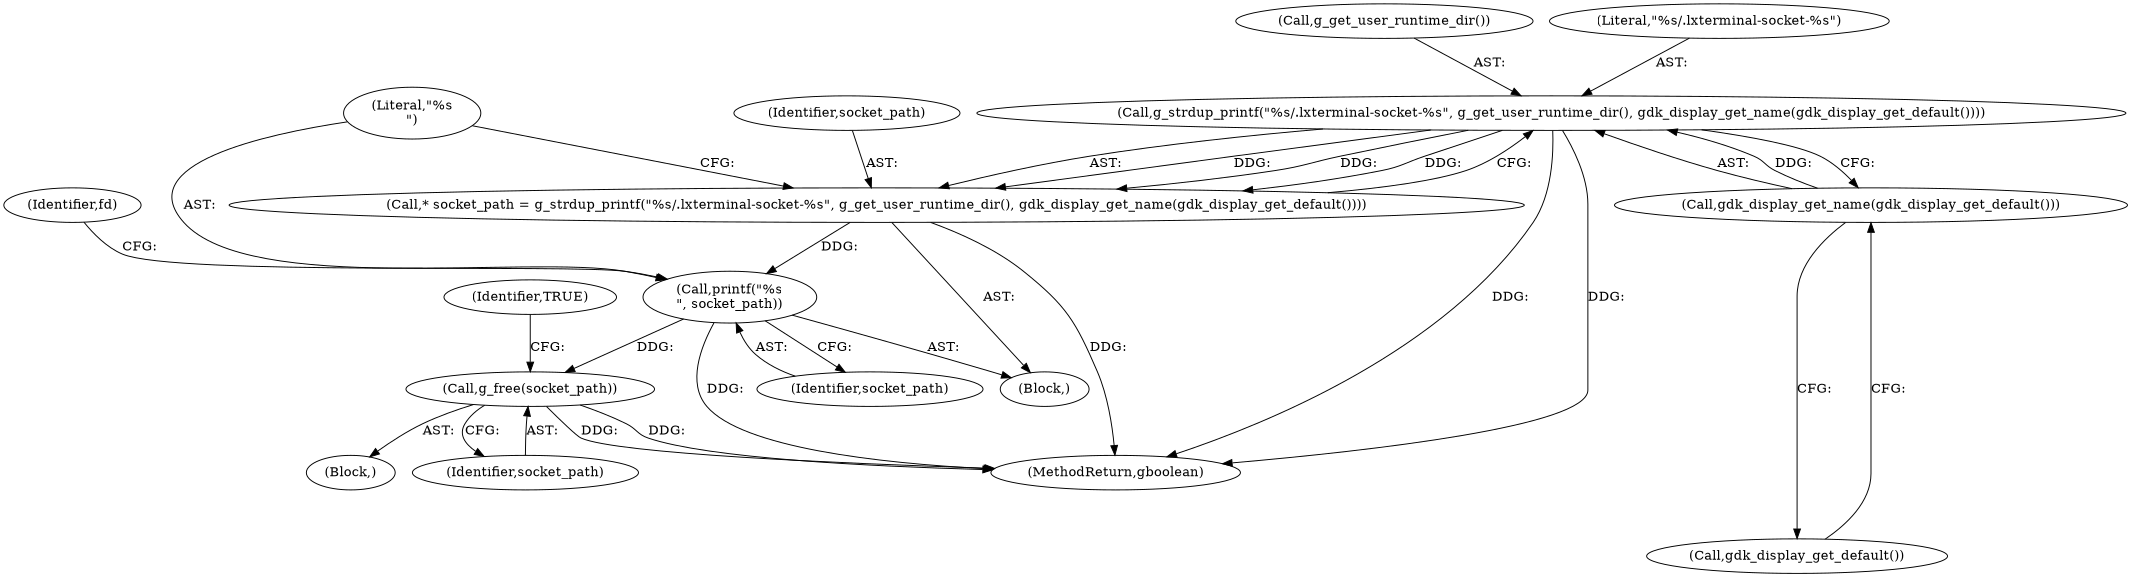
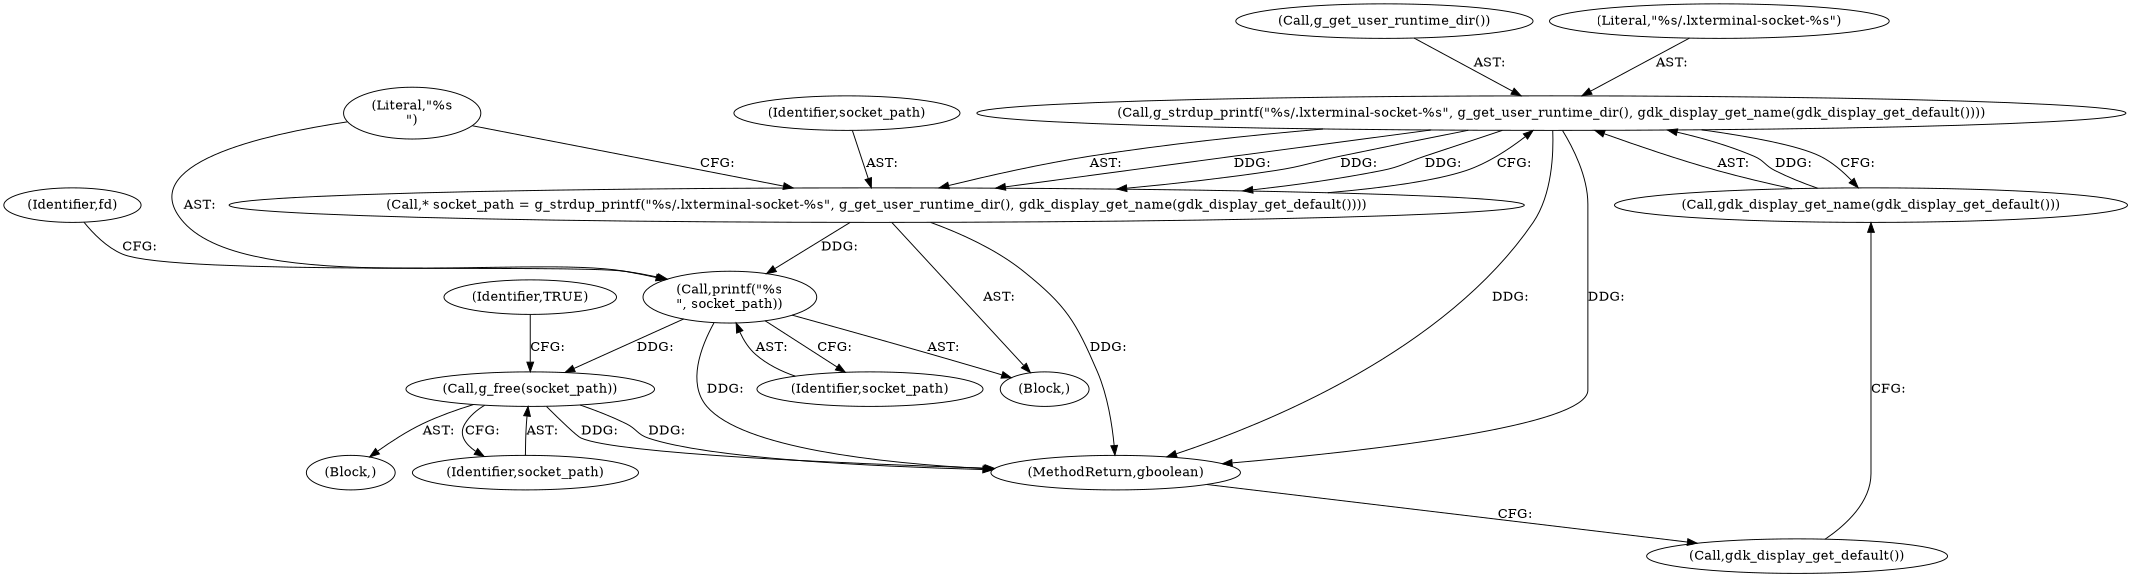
  digraph {
    n1 [label="(Call,g_strdup_printf(\"%s/.lxterminal-socket-%s\", g_get_user_runtime_dir(), gdk_display_get_name(gdk_display_get_default())))"]
    n2 [label="(Call,gdk_display_get_name(gdk_display_get_default()))"]
    n3 [label="(Call,* socket_path = g_strdup_printf(\"%s/.lxterminal-socket-%s\", g_get_user_runtime_dir(), gdk_display_get_name(gdk_display_get_default())))"]
    n4 [label="(MethodReturn,gboolean)"]
    n5 [label="(Call,gdk_display_get_default())"]
    n6 [label="(Call,printf(\"%s\n\", socket_path))"]
    n7 [label="(Block,)"]
    n8 [label="(Call,g_free(socket_path))"]
    n9 [label="(Identifier,socket_path)"]
    n10 [label="(Block,)"]
    n11 [label="(Identifier,socket_path)"]
    n12 [label="(Identifier,fd)"]
    n13 [label="(Call,g_get_user_runtime_dir())"]
    n14 [label="(Literal,\"%s/.lxterminal-socket-%s\")"]
    n15 [label="(Identifier,socket_path)"]
    n16 [label="(Identifier,TRUE)"]
    n17 [label="(Literal,\"%s\n\")"]
    n1 -> n2 [label="CFG: "]
    n1 -> n3 [label="AST: "]
    n1 -> n3 [label="DDG: "]
    n1 -> n3 [label="DDG: "]
    n1 -> n3 [label="DDG: "]
    n1 -> n4 [label="DDG: "]
    n1 -> n4 [label="DDG: "]
    n2 -> n1 [label="AST: "]
    n2 -> n1 [label="DDG: "]
-   n2 -> n5 [label="CFG: "]
+   n4 -> n5 [label="CFG: "]
    n3 -> n1 [label="CFG: "]
    n3 -> n4 [label="DDG: "]
    n3 -> n6 [label="DDG: "]
    n3 -> n7 [label="AST: "]
    n5 -> n2 [label="CFG: "]
    n6 -> n4 [label="DDG: "]
    n6 -> n7 [label="AST: "]
    n6 -> n8 [label="DDG: "]
    n6 -> n9 [label="CFG: "]
    n8 -> n4 [label="DDG: "]
    n8 -> n4 [label="DDG: "]
    n8 -> n10 [label="AST: "]
    n8 -> n11 [label="CFG: "]
    n9 -> n6 [label="AST: "]
    n11 -> n8 [label="AST: "]
    n12 -> n6 [label="CFG: "]
    n13 -> n1 [label="AST: "]
    n14 -> n1 [label="AST: "]
    n15 -> n3 [label="AST: "]
    n16 -> n8 [label="CFG: "]
    n17 -> n3 [label="CFG: "]
    n17 -> n6 [label="AST: "]
  }
